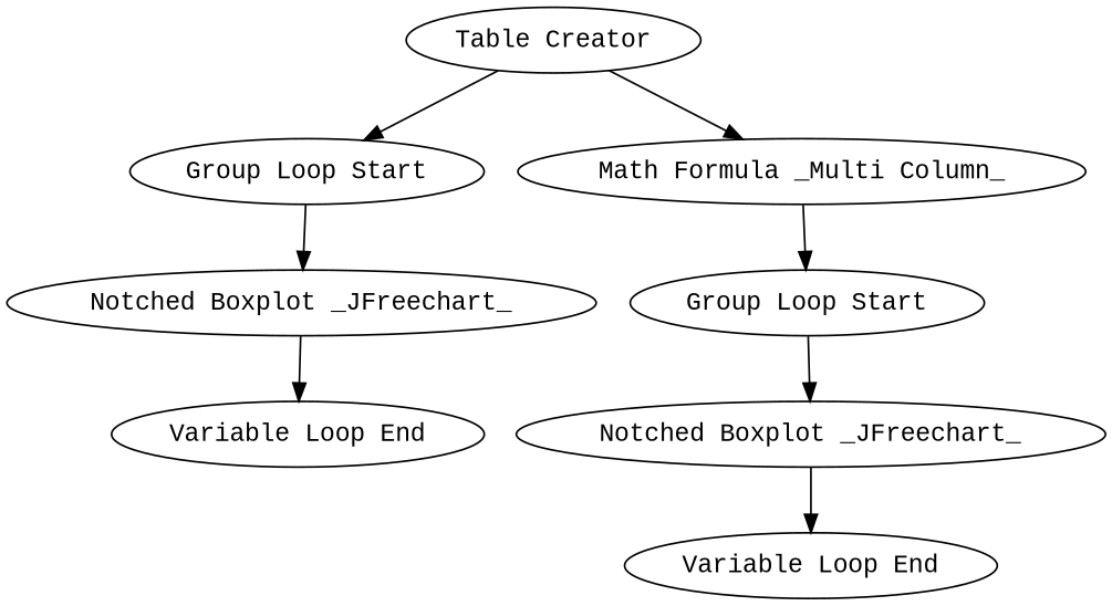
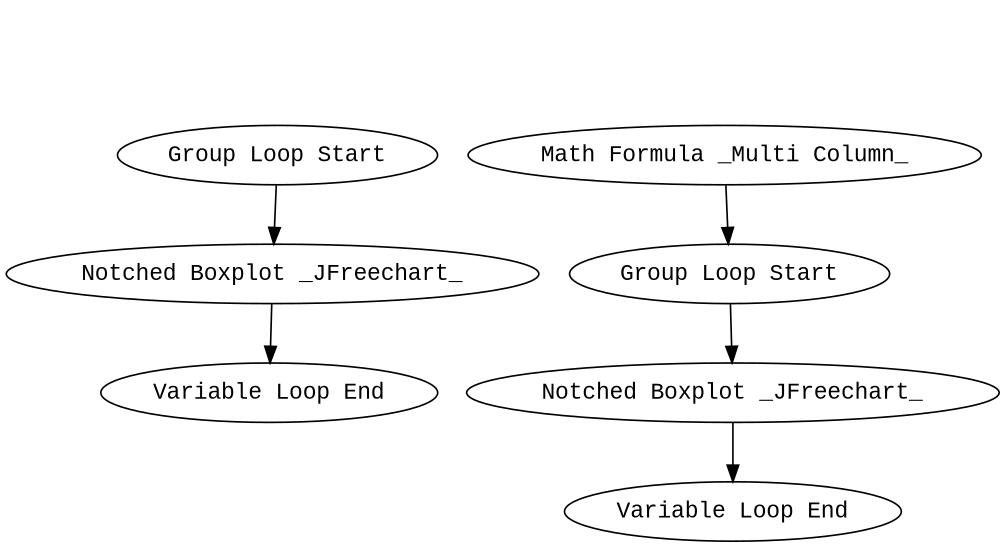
  digraph {
    rankdir=TB
    fontname="Liberation Mono"
    node [fontname="Liberation Mono"]
    edge [fontname="Liberation Mono"]
    n1 [label="Notched Boxplot _JFreechart_"]
    n2 [label="Variable Loop End"]
    n3 [label="Group Loop Start"]
    n4 [label="Variable Loop End"]
    n5 [label="Notched Boxplot _JFreechart_"]
    n6 [label="Group Loop Start"]
-   n7 [label="Table Creator"]
    n8 [label="Math Formula _Multi Column_"]
    n1 -> n2
    n3 -> n1
    n5 -> n4
    n6 -> n5
-   n7 -> n6
-   n7 -> n8
    n8 -> n3
  }
